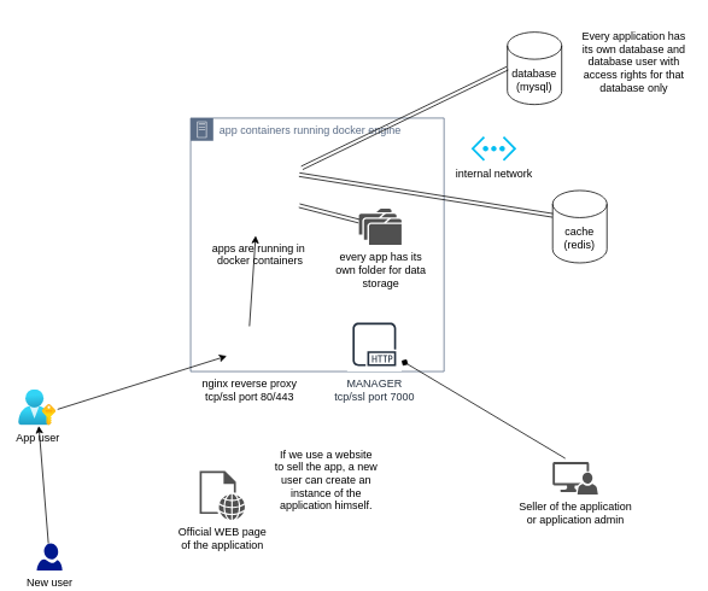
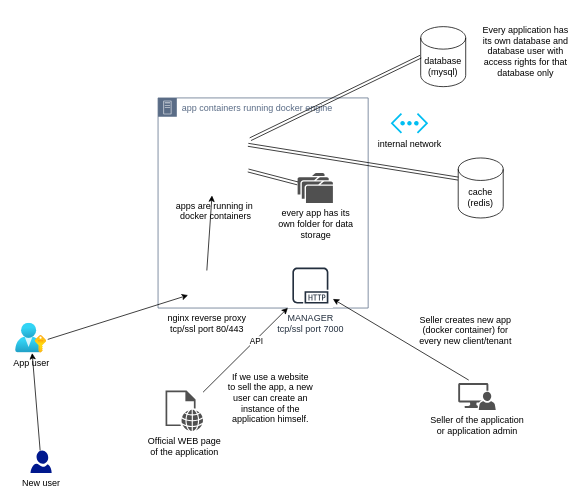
  <mxCell id="0" />
  <mxCell id="1" parent="0" />
  <mxCell id="2" value="&lt;div&gt;database&lt;/div&gt;&lt;div&gt;(mysql)&lt;/div&gt;" style="shape=cylinder3;whiteSpace=wrap;html=1;boundedLbl=1;backgroundOutline=1;size=15;" vertex="1" parent="1"><mxGeometry x="560" y="35" width="60" height="80" as="geometry" /></mxCell>
  <mxCell id="3" value="&lt;div&gt;cache&lt;/div&gt;&lt;div&gt;(redis)&lt;br&gt;&lt;/div&gt;" style="shape=cylinder3;whiteSpace=wrap;html=1;boundedLbl=1;backgroundOutline=1;size=15;" vertex="1" parent="1"><mxGeometry x="610" y="210" width="60" height="80" as="geometry" /></mxCell>
  <mxCell id="4" value="app containers running docker engine" style="points=[[0,0],[0.25,0],[0.5,0],[0.75,0],[1,0],[1,0.25],[1,0.5],[1,0.75],[1,1],[0.75,1],[0.5,1],[0.25,1],[0,1],[0,0.75],[0,0.5],[0,0.25]];outlineConnect=0;gradientColor=none;html=1;whiteSpace=wrap;fontSize=12;fontStyle=0;container=1;pointerEvents=0;collapsible=0;recursiveResize=0;shape=mxgraph.aws4.group;grIcon=mxgraph.aws4.group_on_premise;strokeColor=#5A6C86;fillColor=none;verticalAlign=top;align=left;spacingLeft=30;fontColor=#5A6C86;dashed=0;" vertex="1" parent="1"><mxGeometry x="210" y="130" width="280" height="280" as="geometry" /></mxCell>
  <mxCell id="5" value="&lt;div&gt;apps are running in&lt;/div&gt;&lt;div&gt;&amp;nbsp;docker containers&lt;/div&gt;" style="shape=image;html=1;verticalAlign=top;verticalLabelPosition=bottom;labelBackgroundColor=#ffffff;imageAspect=0;aspect=fixed;image=https://cdn0.iconfinder.com/data/icons/social-media-2104/24/social_media_social_media_logo_docker-128.png" vertex="1" parent="4"><mxGeometry x="30" y="40" width="90" height="90" as="geometry" /></mxCell>
  <mxCell id="6" value="&lt;div&gt;nginx reverse proxy&lt;/div&gt;&lt;div&gt;tcp/ssl port 80/443&lt;br&gt;&lt;/div&gt;" style="shape=image;html=1;verticalAlign=top;verticalLabelPosition=bottom;labelBackgroundColor=#ffffff;imageAspect=0;aspect=fixed;image=https://cdn1.iconfinder.com/data/icons/unicons-line-vol-3/24/docker-128.png" vertex="1" parent="4"><mxGeometry x="40" y="230" width="50" height="50" as="geometry" /></mxCell>
  <mxCell id="7" value="&lt;div&gt;MANAGER&lt;/div&gt;&lt;div&gt;tcp/ssl port 7000&lt;br&gt;&lt;/div&gt;" style="sketch=0;outlineConnect=0;fontColor=#232F3E;gradientColor=none;strokeColor=#232F3E;fillColor=#ffffff;dashed=0;verticalLabelPosition=bottom;verticalAlign=top;align=center;html=1;fontSize=12;fontStyle=0;aspect=fixed;shape=mxgraph.aws4.resourceIcon;resIcon=mxgraph.aws4.http_protocol;" vertex="1" parent="4"><mxGeometry x="173" y="220" width="60" height="60" as="geometry" /></mxCell>
  <mxCell id="8" value="&lt;div&gt;every app has its&lt;/div&gt;&lt;div&gt;own folder for data&lt;/div&gt;&lt;div&gt;storage&lt;br&gt;&lt;/div&gt;" style="sketch=0;pointerEvents=1;shadow=0;dashed=0;html=1;strokeColor=none;fillColor=#505050;labelPosition=center;verticalLabelPosition=bottom;verticalAlign=top;outlineConnect=0;align=center;shape=mxgraph.office.concepts.folders;" vertex="1" parent="4"><mxGeometry x="186" y="100" width="47" height="40" as="geometry" /></mxCell>
  <mxCell id="9" value="" style="endArrow=classic;html=1;rounded=0;shape=link;" edge="1" parent="4" source="5" target="8"><mxGeometry width="50" height="50" relative="1" as="geometry"><mxPoint x="280" y="210" as="sourcePoint" /><mxPoint x="330" y="160" as="targetPoint" /></mxGeometry></mxCell>
  <mxCell id="10" value="" style="endArrow=classic;html=1;rounded=0;exitX=0.5;exitY=0;exitDx=0;exitDy=0;" edge="1" parent="4" source="6" target="5"><mxGeometry width="50" height="50" relative="1" as="geometry"><mxPoint x="280" y="210" as="sourcePoint" /><mxPoint x="330" y="160" as="targetPoint" /></mxGeometry></mxCell>
  <mxCell id="11" value="&lt;div&gt;Seller of the application&lt;/div&gt;&lt;div&gt;or application admin&lt;br&gt;&lt;/div&gt;" style="sketch=0;pointerEvents=1;shadow=0;dashed=0;html=1;strokeColor=none;labelPosition=center;verticalLabelPosition=bottom;verticalAlign=top;align=center;fillColor=#515151;shape=mxgraph.mscae.system_center.admin_console" vertex="1" parent="1"><mxGeometry x="610" y="510" width="50" height="36" as="geometry" /></mxCell>
  <mxCell id="12" value="" style="endArrow=classic;html=1;rounded=0;entryX=0;entryY=0.5;entryDx=0;entryDy=0;entryPerimeter=0;exitX=1.033;exitY=0.167;exitDx=0;exitDy=0;exitPerimeter=0;shape=link;" edge="1" parent="1" source="5" target="2"><mxGeometry width="50" height="50" relative="1" as="geometry"><mxPoint x="490" y="340" as="sourcePoint" /><mxPoint x="540" y="290" as="targetPoint" /></mxGeometry></mxCell>
  <mxCell id="13" value="" style="endArrow=classic;html=1;rounded=0;entryX=0;entryY=0;entryDx=0;entryDy=27.5;entryPerimeter=0;exitX=1;exitY=0.25;exitDx=0;exitDy=0;shape=link;" edge="1" parent="1" source="5" target="3"><mxGeometry width="50" height="50" relative="1" as="geometry"><mxPoint x="490" y="340" as="sourcePoint" /><mxPoint x="540" y="290" as="targetPoint" /></mxGeometry></mxCell>
  <mxCell id="14" value="" style="endArrow=classic;html=1;rounded=0;exitX=1.044;exitY=0.545;exitDx=0;exitDy=0;exitPerimeter=0;" edge="1" parent="1" source="20" target="6"><mxGeometry width="50" height="50" relative="1" as="geometry"><mxPoint x="370" y="340" as="sourcePoint" /><mxPoint x="420" y="290" as="targetPoint" /></mxGeometry></mxCell>
- <mxCell id="15" value="" style="endArrow=diamond;html=1;rounded=0;exitX=0.28;exitY=-0.111;exitDx=0;exitDy=0;exitPerimeter=0;" edge="1" parent="1" source="11" target="7"><mxGeometry width="50" height="50" relative="1" as="geometry"><mxPoint x="490" y="340" as="sourcePoint" /><mxPoint x="540" y="290" as="targetPoint" /></mxGeometry></mxCell>
+ <mxCell id="15" value="" style="endArrow=classic;html=1;rounded=0;exitX=0.28;exitY=-0.111;exitDx=0;exitDy=0;exitPerimeter=0;" edge="1" parent="1" source="11" target="7"><mxGeometry width="50" height="50" relative="1" as="geometry"><mxPoint x="490" y="340" as="sourcePoint" /><mxPoint x="540" y="290" as="targetPoint" /></mxGeometry></mxCell>
  <mxCell id="16" value="Every application has its own database and database user with access rights for that database only" style="text;html=1;strokeColor=none;fillColor=none;align=center;verticalAlign=middle;whiteSpace=wrap;rounded=0;" vertex="1" parent="1"><mxGeometry x="640" y="20" width="120" height="95" as="geometry" /></mxCell>
  <mxCell id="17" value="internal network" style="verticalLabelPosition=bottom;html=1;verticalAlign=top;align=center;strokeColor=none;fillColor=#00BEF2;shape=mxgraph.azure.virtual_network;pointerEvents=1;" vertex="1" parent="1"><mxGeometry x="520" y="150" width="50" height="27.5" as="geometry" /></mxCell>
+ <mxCell id="18" value="&lt;div&gt;Seller creates new app&lt;/div&gt;&lt;div&gt;(docker container) for every new client/tenant&lt;br&gt;&lt;/div&gt;" style="text;html=1;strokeColor=none;fillColor=none;align=center;verticalAlign=middle;whiteSpace=wrap;rounded=0;" vertex="1" parent="1"><mxGeometry x="550" y="410" width="140" height="60" as="geometry" /></mxCell>
  <mxCell id="19" value="&lt;div&gt;Official WEB page&lt;/div&gt;&lt;div&gt;of the application&lt;/div&gt;" style="sketch=0;pointerEvents=1;shadow=0;dashed=0;html=1;strokeColor=none;fillColor=#505050;labelPosition=center;verticalLabelPosition=bottom;verticalAlign=top;outlineConnect=0;align=center;shape=mxgraph.office.concepts.web_page;" vertex="1" parent="1"><mxGeometry x="220" y="520" width="50" height="54" as="geometry" /></mxCell>
  <mxCell id="20" value="&lt;div&gt;App user&lt;/div&gt;" style="aspect=fixed;html=1;points=[];align=center;image;fontSize=12;image=img/lib/azure2/azure_stack/User_Subscriptions.svg;" vertex="1" parent="1"><mxGeometry x="20" y="430" width="41.21" height="40" as="geometry" /></mxCell>
  <mxCell id="21" value="New user" style="sketch=0;aspect=fixed;pointerEvents=1;shadow=0;dashed=0;html=1;strokeColor=none;labelPosition=center;verticalLabelPosition=bottom;verticalAlign=top;align=center;fillColor=#00188D;shape=mxgraph.azure.user" vertex="1" parent="1"><mxGeometry x="40" y="600" width="28.2" height="30" as="geometry" /></mxCell>
  <mxCell id="22" value="" style="endArrow=classic;html=1;rounded=0;" edge="1" parent="1" source="21" target="20"><mxGeometry width="50" height="50" relative="1" as="geometry"><mxPoint x="370" y="520" as="sourcePoint" /><mxPoint x="420" y="470" as="targetPoint" /></mxGeometry></mxCell>
+ <mxCell id="23" value="" style="endArrow=classic;html=1;rounded=0;" edge="1" parent="1" source="19" target="7"><mxGeometry width="50" height="50" relative="1" as="geometry"><mxPoint x="370" y="520" as="sourcePoint" /><mxPoint x="420" y="470" as="targetPoint" /></mxGeometry></mxCell>
+ <mxCell id="24" value="API" style="edgeLabel;html=1;align=center;verticalAlign=middle;resizable=0;points=[];" vertex="1" connectable="0" parent="23"><mxGeometry x="0.244" y="-1" relative="1" as="geometry"><mxPoint as="offset" /></mxGeometry></mxCell>
  <mxCell id="25" value="&lt;div&gt;If we use a website&lt;/div&gt;&lt;div&gt;to sell the app, a new user can create an instance of the application &lt;span class=&quot;VIiyi&quot; lang=&quot;en&quot;&gt;&lt;span class=&quot;JLqJ4b ChMk0b&quot;&gt;&lt;span class=&quot;Q4iAWc&quot;&gt;himself.&lt;/span&gt;&lt;/span&gt;&lt;/span&gt;&lt;/div&gt;" style="text;html=1;strokeColor=none;fillColor=none;align=center;verticalAlign=middle;whiteSpace=wrap;rounded=0;" vertex="1" parent="1"><mxGeometry x="300" y="500" width="120" height="60" as="geometry" /></mxCell>
